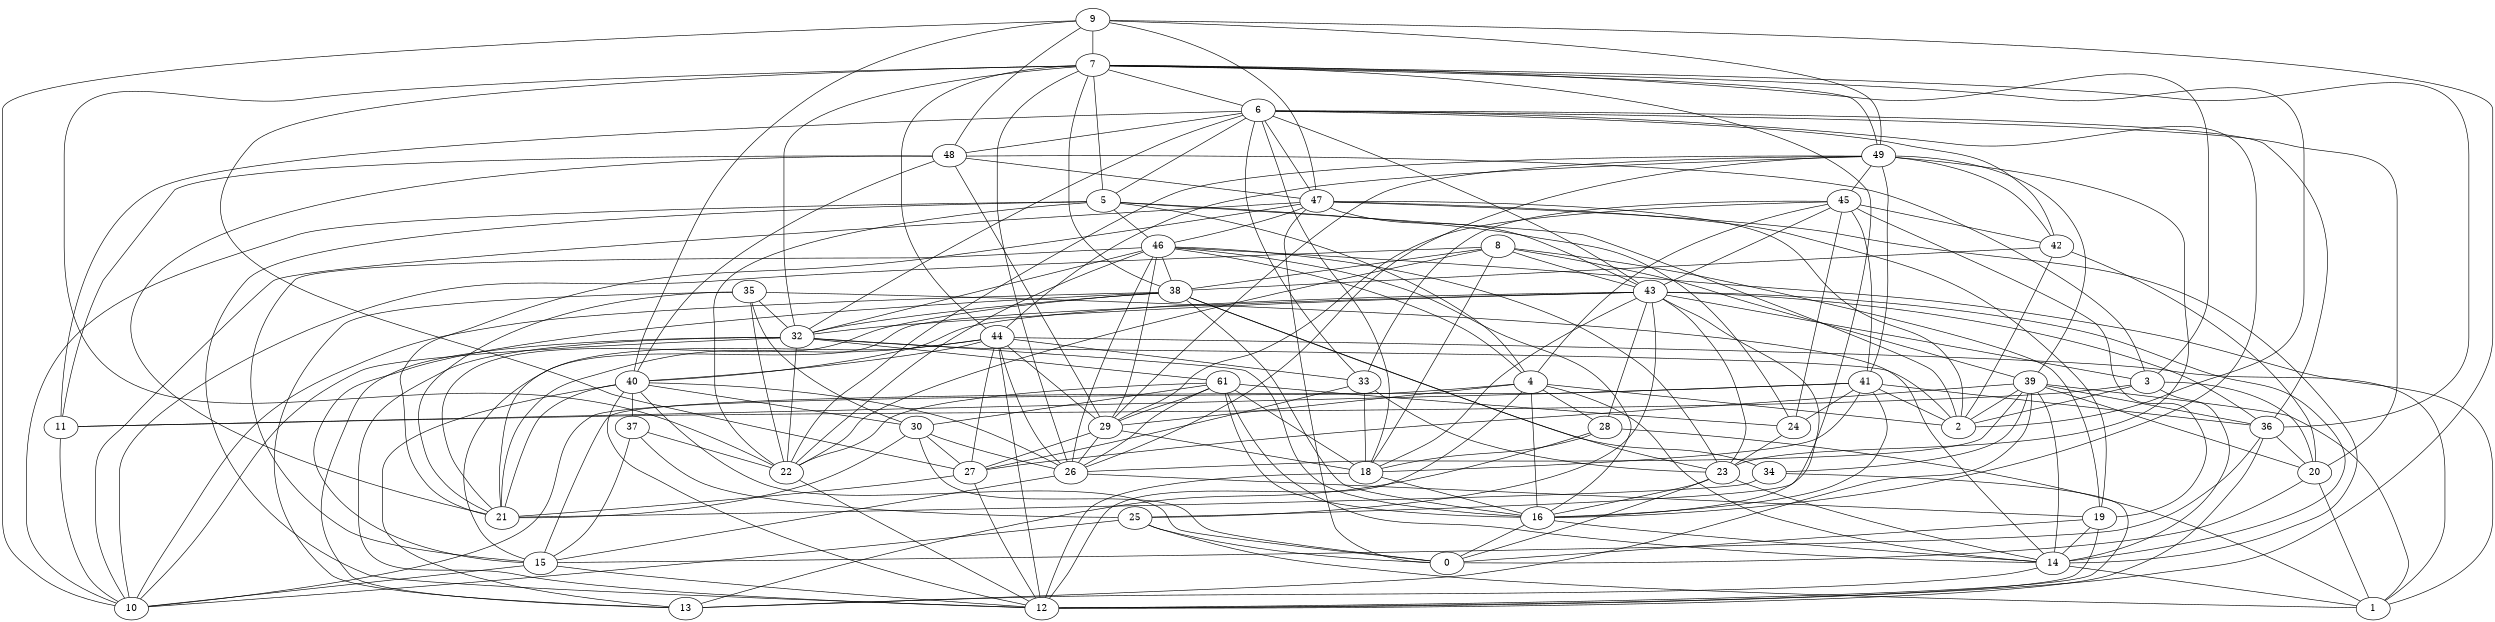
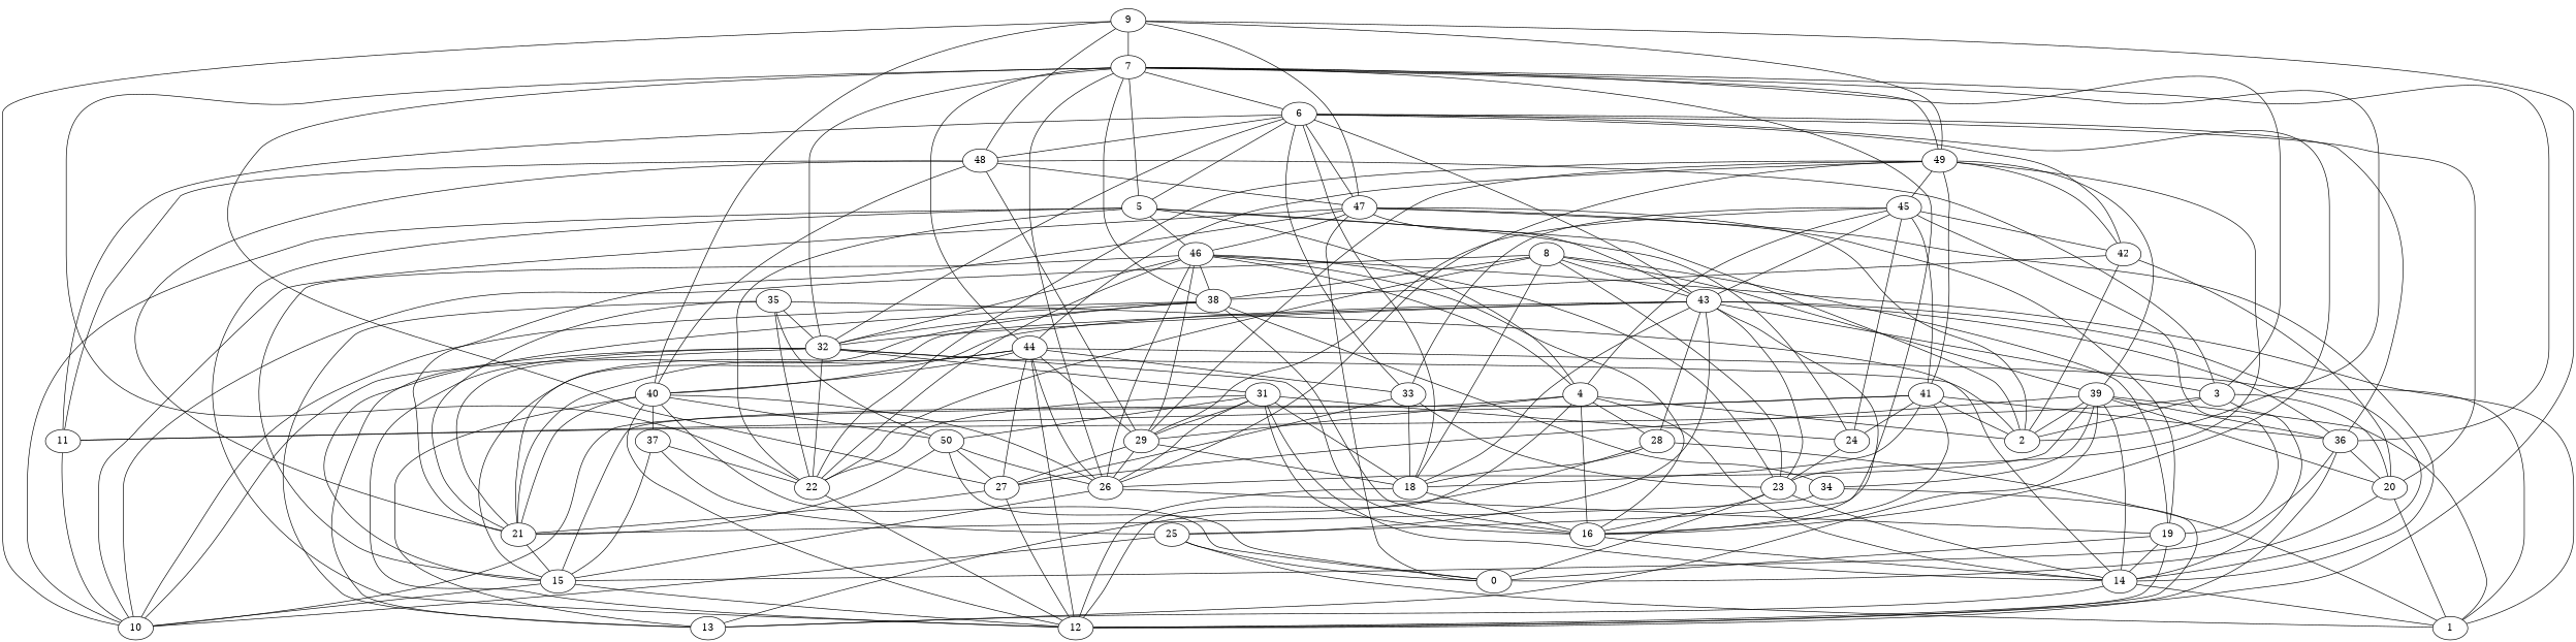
  digraph {
    edge [color=black dir=none]
    18
    12
    16
    0
    14
    33
    23
    27
    4
    28
    2
    10
    29
    1
    13
    5
    46
    15
    22
    24
    26
    32
    38
    37
    25
    9
    47
    40
    48
    7
    49
    21
    19
    43
-   30
+   30 [label=50]
    11
    3
    36
    44
    6
    20
    41
-   31 [label=61]
+   31
    8
    39
    34
    42
    45
    35
    subgraph sub_1 {
      18
      12
      16
      0
      14
      33
      23
      27
      4
      28
      2
      10
      29
      1
      13
      5
      46
      15
      22
      24
      26
      32
      38
      37
      25
      9
      47
      40
      48
      7
      49
      21
      19
      43
      30
      11
      3
      36
      44
      6
      20
      41
      31
      8
      39
      34
      42
      45
      35
    }
    18 -> 12
    18 -> 16
-   16 -> 0
    16 -> 14
    14 -> 1
    14 -> 13
    33 -> 18
    33 -> 23
    33 -> 27
    23 -> 16
    23 -> 0
    23 -> 14
    27 -> 12
    27 -> 21
    4 -> 12
    4 -> 16
    4 -> 14
    4 -> 28
    4 -> 2
    4 -> 10
    4 -> 29
    28 -> 18
    28 -> 1
    28 -> 13
    29 -> 18
    29 -> 27
    29 -> 26
    5 -> 12
    5 -> 4
    5 -> 2
    5 -> 10
    5 -> 46
    5 -> 22
    5 -> 24
    46 -> 16
    46 -> 23
    46 -> 4
    46 -> 29
    46 -> 1
    46 -> 15
    46 -> 22
    46 -> 26
    46 -> 32
    46 -> 38
    15 -> 12
    15 -> 10
    22 -> 12
    24 -> 23
    26 -> 15
    26 -> 19
    32 -> 12
    32 -> 16
    32 -> 2
    32 -> 10
    32 -> 13
    32 -> 22
    32 -> 31
    38 -> 16
    38 -> 10
    38 -> 15
    38 -> 32
    38 -> 21
    38 -> 34
    37 -> 15
    37 -> 22
    37 -> 25
    25 -> 0
    25 -> 10
    25 -> 1
    9 -> 12
    9 -> 10
    9 -> 47
    9 -> 40
    9 -> 48
    9 -> 7
    9 -> 49
    47 -> 0
    47 -> 14
    47 -> 2
    47 -> 10
    47 -> 46
    47 -> 21
    47 -> 19
    47 -> 43
    40 -> 12
    40 -> 0
    40 -> 13
    40 -> 26
    40 -> 37
    40 -> 21
    40 -> 30
    48 -> 29
    48 -> 47
    48 -> 40
    48 -> 21
    48 -> 11
    48 -> 3
    7 -> 27
    7 -> 2
    7 -> 5
    7 -> 22
    7 -> 26
    7 -> 32
    7 -> 38
    7 -> 25
    7 -> 49
    7 -> 3
    7 -> 36
    7 -> 44
    7 -> 6
    49 -> 23
    49 -> 29
    49 -> 22
    49 -> 26
    49 -> 44
    49 -> 41
    49 -> 39
    49 -> 42
    49 -> 45
+   21 -> 15
    19 -> 12
    19 -> 0
    19 -> 14
    43 -> 18
    43 -> 16
    43 -> 14
    43 -> 23
    43 -> 28
    43 -> 32
    43 -> 25
    43 -> 40
    43 -> 21
    43 -> 3
    43 -> 36
    30 -> 0
    30 -> 27
    30 -> 26
    30 -> 21
    11 -> 10
    3 -> 14
    3 -> 2
    3 -> 11
    3 -> 20
    36 -> 12
    36 -> 15
    36 -> 20
    44 -> 12
    44 -> 33
    44 -> 27
    44 -> 29
    44 -> 1
    44 -> 15
    44 -> 26
    44 -> 40
    44 -> 21
    6 -> 18
    6 -> 16
    6 -> 33
    6 -> 5
    6 -> 32
    6 -> 47
    6 -> 48
    6 -> 43
    6 -> 11
    6 -> 36
    6 -> 20
    6 -> 42
    20 -> 0
    20 -> 1
    41 -> 18
    41 -> 16
    41 -> 2
    41 -> 15
    41 -> 24
    41 -> 11
    41 -> 36
    31 -> 18
    31 -> 16
    31 -> 14
    31 -> 29
    31 -> 22
    31 -> 24
    31 -> 26
    31 -> 30
    8 -> 18
-   38 -> 23
+   8 -> 23
    8 -> 10
    8 -> 22
    8 -> 38
    8 -> 19
    8 -> 43
    8 -> 39
    39 -> 14
    39 -> 27
    39 -> 2
    39 -> 1
    39 -> 13
    39 -> 26
    39 -> 36
    39 -> 20
    39 -> 34
    34 -> 12
    34 -> 21
    42 -> 2
    42 -> 38
    42 -> 20
    45 -> 33
    45 -> 4
    45 -> 29
    45 -> 24
    45 -> 19
    45 -> 43
    45 -> 41
    45 -> 42
    35 -> 14
    35 -> 13
    35 -> 22
    35 -> 32
    35 -> 21
    35 -> 30
  }
